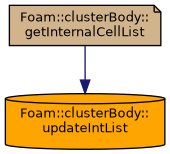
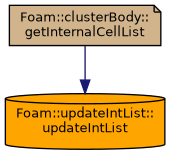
  digraph {
    rankdir=TB
    node [color=black fontname=Helvetica fontsize=10 style=filled]
    n1 [fillcolor=tan fontcolor=black height=0.2 label="Foam::clusterBody::\lgetInternalCellList" shape=note width=0.4]
-   n2 [fillcolor=orange height=0.2 label="Foam::clusterBody::\lupdateIntList" shape=cylinder width=0.4]
+   n2 [fillcolor=orange height=0.2 label="Foam::updateIntList::\lupdateIntList" shape=cylinder width=0.4]
    n1 -> n2 [color=midnightblue fontname=Helvetica fontsize=10 labelfontname=Helvetica labelfontsize=10 style=solid]
  }
